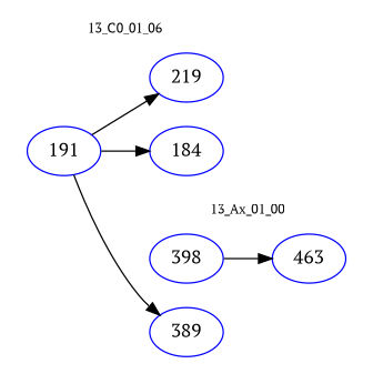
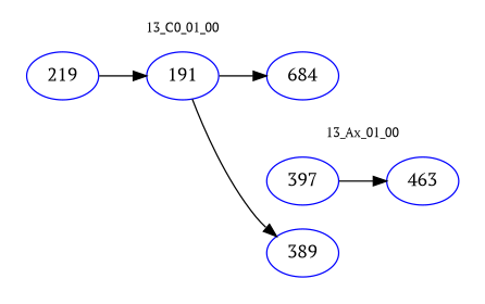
  digraph {
    fontname="PT Serif"
    rankdir=LR
    node [color=blue fontname="PT Serif"]
    edge [color=black fontname="PT Serif"]
-   n1 [label=398]
+   n1 [label=397]
    n2 [label=389]
    n3 [label=463]
    n4 [label=191]
-   n5 [label=184]
+   n5 [label=684]
    n6 [label=219]
    subgraph cluster_1 {
      color=white
      fontsize=10
      label="13_Ax_01_00"
      n1
      n2
      n3
    }
    subgraph cluster_2 {
      color=white
      fontsize=10
-     label="13_C0_01_06"
+     label="13_C0_01_00"
      n4
      n5
      n6
    }
    n1 -> n3
    n4 -> n2
    n4 -> n5
-   n4 -> n6
+   n6 -> n4
  }
